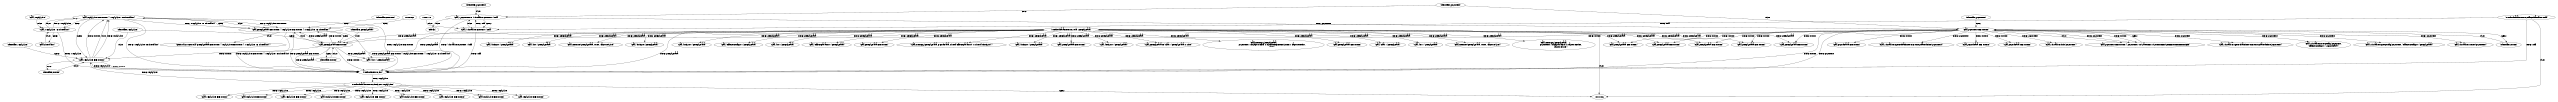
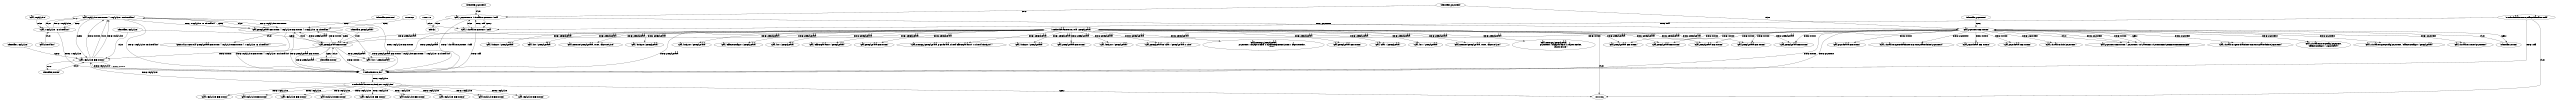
  digraph {
    n1 [label="(Call,replySize == NULL || *replySize != sizeof(int))"]
    n2 [label="(Call,replySize == NULL)"]
    n3 [label="(Call,*replySize != sizeof(int))"]
    n4 [label="(Call,pReplyData == NULL || replySize == NULL || *replySize != sizeof(int))"]
    n5 [label="(MethodReturn,int)"]
    n6 [label="(Identifier,NULL)"]
    n7 [label="(Call,sizeof(int))"]
    n8 [label="(Call,pReplyData == NULL)"]
    n9 [label="(ControlStructure,if (pReplyData == NULL || replySize == NULL || *replySize != sizeof(int)))"]
    n10 [label="(MethodParameterIn,uint32_t *replySize)"]
    n11 [label="(Call,replySize == NULL)"]
    n12 [label="(Call,replySize == NULL)"]
    n13 [label="(Call,replySize == NULL)"]
    n14 [label="(Call,replySize == NULL)"]
    n15 [label="(Call,replySize == NULL)"]
    n16 [label="(Call,replySize == NULL)"]
    n17 [label="(Call,replySize == NULL)"]
    n18 [label="(Call,replySize == NULL)"]
    n19 [label="(Call,replySize == NULL)"]
    1000106
    n21 [label="(Call,(int *) pReplyData)"]
    n22 [label="(Identifier,NULL)"]
    n23 [label="(MethodParameterIn,void *pReplyData)"]
    n24 [label="(Call,(int32_t *)pReplyData)"]
    n25 [label="(Call,(int *)pReplyData)"]
    n26 [label="(Call,pReplyData == NULL)"]
    n27 [label="(Call,memset(pReplyData, 0x80, captureSize))"]
    n28 [label="(Call,pReplyData == NULL)"]
    n29 [label="(Call,(int32_t*)pReplyData)"]
    n30 [label="(Call,(int32_t *)pReplyData)"]
    n31 [label="(Call,(effect_config_t *)pReplyData)"]
    n32 [label="(Call,pReplyData == NULL)"]
    n33 [label="(Call,(int *)pReplyData)"]
    n34 [label="(Call,(effect_param_t *)pReplyData)"]
    n35 [label="(Call,pReplyData == NULL)"]
    n36 [label="(Call,memcpy(pReplyData, pCmdData, sizeof(effect_param_t) + sizeof(uint32_t)))"]
    n37 [label="(Call,pReplyData == NULL)"]
    n38 [label="(Call,(int32_t *)pReplyData)"]
    n39 [label="(Call,pReplyData == NULL)"]
    n40 [label="(Call,(int32_t *)pReplyData)"]
    n41 [label="(Call,pReplyData = (char *)pReplyData + size)"]
    n42 [label="(Call,memcpy(pReplyData,\n                           pContext->mCaptureBuf + CAPTURE_BUF_SIZE + capturePoint,\n                           size))"]
    n43 [label="(Call,pReplyData == NULL)"]
    n44 [label="(Call,pReplyData == NULL)"]
    n45 [label="(Call,(char *)pReplyData)"]
    n46 [label="(Call,(int *) pReplyData)"]
    n47 [label="(Call,memset(pReplyData, 0x80, captureSize))"]
    n48 [label="(Call,memcpy(pReplyData,\n                       pContext->mCaptureBuf + capturePoint,\n                       captureSize))"]
    n49 [label="(Call,pContext == NULL)"]
    n50 [label="(Call,Visualizer_getConfig(pContext, (effect_config_t *)pReplyData))"]
    n51 [label="(Call,Visualizer_reset(pContext))"]
    n52 [label="(Identifier,NULL)"]
    n53 [label="(Call,pCmdData == NULL)"]
    n54 [label="(Call,Visualizer_getDeltaTimeMsFromUpdatedTime(pContext))"]
    n55 [label="(Call,pCmdData == NULL)"]
    n56 [label="(Call,pCmdData == NULL)"]
    n57 [label="(Call,Visualizer_init(pContext))"]
    n58 [label="(Call,pContext == NULL || pContext->mState == VISUALIZER_STATE_UNINITIALIZED)"]
    n59 [label="(Call,Visualizer_getDeltaTimeMsFromUpdatedTime(pContext))"]
    n60 [label="(Call,Visualizer_setConfig(pContext,\n (effect_config_t *) pCmdData))"]
    n61 [label="(Call,* pContext = (VisualizerContext *)self)"]
    n62 [label="(Call,(VisualizerContext *)self)"]
    n63 [label="(Block,)"]
    n64 [label="(MethodParameterIn,effect_handle_t self)"]
    n65 [label="(Call,*replySize)"]
    n66 [label="(Identifier,pReplyData)"]
    n67 [label="(Identifier,pContext)"]
    n68 [label="(Identifier,replySize)"]
    n69 [label="(Identifier,pContext)"]
    n70 [label="(Identifier,EINVAL)"]
    n71 [label="(Identifier,replySize)"]
    n72 [label="(Identifier,pContext)"]
    1000118
    1000160
    n1 -> n2 [label="CFG: "]
    n1 -> n3 [label="CFG: "]
    n1 -> n4 [label="AST: "]
    n1 -> n4 [label="DDG: replySize == NULL"]
    n1 -> n4 [label="DDG: *replySize != sizeof(int)"]
    n1 -> n5 [label="DDG: *replySize != sizeof(int)"]
    n1 -> n5 [label="DDG: replySize == NULL"]
    n2 -> n1 [label="AST: "]
    n2 -> n1 [label="DDG: replySize"]
    n2 -> n1 [label="DDG: NULL"]
    n2 -> n5 [label="DDG: replySize"]
    n2 -> n5 [label="DDG: NULL"]
    n2 -> n6 [label="CFG: "]
    n3 -> n1 [label="AST: "]
    n3 -> n1 [label="DDG: *replySize"]
    n3 -> n5 [label="DDG: *replySize"]
-   n3 -> n7 [label="CFG: "]
    n4 -> n1 [label="CFG: "]
    n4 -> n5 [label="DDG: pReplyData == NULL"]
    n4 -> n5 [label="DDG: pReplyData == NULL || replySize == NULL || *replySize != sizeof(int)"]
    n4 -> n5 [label="DDG: replySize == NULL || *replySize != sizeof(int)"]
    n4 -> n8 [label="CFG: "]
    n4 -> n9 [label="AST: "]
    n5 -> n10 [label="DDG: replySize"]
    n6 -> n2 [label="AST: "]
    n7 -> n3 [label="AST: "]
    n8 -> n2 [label="DDG: NULL"]
    n8 -> n4 [label="AST: "]
    n8 -> n4 [label="DDG: pReplyData"]
    n8 -> n4 [label="DDG: NULL"]
    n8 -> n5 [label="DDG: pReplyData"]
    n8 -> n5 [label="DDG: NULL"]
    n8 -> n21 [label="DDG: pReplyData"]
    n8 -> n22 [label="CFG: "]
    n10 -> n2 [label="DDG: replySize"]
    n10 -> n11 [label="DDG: replySize"]
    n10 -> n12 [label="DDG: replySize"]
    n10 -> n13 [label="DDG: replySize"]
    n10 -> n14 [label="DDG: replySize"]
    n10 -> n15 [label="DDG: replySize"]
    n10 -> n16 [label="DDG: replySize"]
    n10 -> n17 [label="DDG: replySize"]
    n10 -> n18 [label="DDG: replySize"]
    n10 -> n19 [label="DDG: replySize"]
    n10 -> 1000106 [label="CFG: "]
    n22 -> n8 [label="AST: "]
    n23 -> n5 [label="DDG: pReplyData"]
    n23 -> n8 [label="DDG: pReplyData"]
    n23 -> 1000106 [label="AST: "]
    n23 -> n21 [label="DDG: pReplyData"]
    n23 -> n24 [label="DDG: pReplyData"]
    n23 -> n25 [label="DDG: pReplyData"]
    n23 -> n26 [label="DDG: pReplyData"]
    n23 -> n27 [label="DDG: pReplyData"]
    n23 -> n28 [label="DDG: pReplyData"]
    n23 -> n29 [label="DDG: pReplyData"]
    n23 -> n30 [label="DDG: pReplyData"]
    n23 -> n31 [label="DDG: pReplyData"]
    n23 -> n32 [label="DDG: pReplyData"]
    n23 -> n33 [label="DDG: pReplyData"]
    n23 -> n34 [label="DDG: pReplyData"]
    n23 -> n35 [label="DDG: pReplyData"]
    n23 -> n36 [label="DDG: pReplyData"]
    n23 -> n37 [label="DDG: pReplyData"]
    n23 -> n38 [label="DDG: pReplyData"]
    n23 -> n39 [label="DDG: pReplyData"]
    n23 -> n40 [label="DDG: pReplyData"]
-   n23 -> n41 [label="DDG: pReplyData"]
+   n23 -> n41 [label="NULL: pReplyData"]
    n23 -> n42 [label="DDG: pReplyData"]
    n23 -> n43 [label="DDG: pReplyData"]
    n23 -> n44 [label="DDG: pReplyData"]
    n23 -> n45 [label="DDG: pReplyData"]
    n23 -> n46 [label="DDG: pReplyData"]
    n23 -> n47 [label="DDG: pReplyData"]
    n23 -> n48 [label="DDG: pReplyData"]
    n49 -> n5 [label="DDG: NULL"]
    n49 -> n5 [label="DDG: pContext"]
    n49 -> n8 [label="DDG: NULL"]
    n49 -> n26 [label="DDG: NULL"]
    n49 -> n28 [label="DDG: NULL"]
    n49 -> n32 [label="DDG: NULL"]
    n49 -> n37 [label="DDG: NULL"]
    n49 -> n43 [label="DDG: NULL"]
    n49 -> n50 [label="DDG: pContext"]
    n49 -> n51 [label="DDG: pContext"]
    n49 -> n52 [label="CFG: "]
    n49 -> n53 [label="DDG: NULL"]
    n49 -> n54 [label="DDG: pContext"]
    n49 -> n55 [label="DDG: NULL"]
    n49 -> n56 [label="DDG: NULL"]
    n49 -> n57 [label="DDG: pContext"]
    n49 -> n58 [label="AST: "]
    n49 -> n58 [label="DDG: pContext"]
    n49 -> n58 [label="DDG: NULL"]
    n49 -> n59 [label="DDG: pContext"]
    n49 -> n60 [label="DDG: pContext"]
    n52 -> n49 [label="AST: "]
    n58 -> n49 [label="CFG: "]
    n61 -> n5 [label="DDG: (VisualizerContext *)self"]
    n61 -> n49 [label="DDG: pContext"]
    n61 -> n62 [label="CFG: "]
    n61 -> n63 [label="AST: "]
    n62 -> n5 [label="DDG: self"]
    n62 -> n61 [label="AST: "]
    n62 -> n61 [label="DDG: self"]
    n64 -> n5 [label="DDG: self"]
    n64 -> 1000106 [label="AST: "]
    n64 -> n62 [label="DDG: self"]
    n65 -> n3 [label="AST: "]
    n66 -> n8 [label="AST: "]
    n67 -> n49 [label="AST: "]
    n67 -> n61 [label="CFG: "]
    n68 -> n2 [label="CFG: "]
    n69 -> n61 [label="AST: "]
    n70 -> n4 [label="CFG: "]
    n71 -> n2 [label="AST: "]
    n71 -> n8 [label="CFG: "]
    n72 -> n49 [label="CFG: "]
    1000118 -> n62 [label="AST: "]
    1000160 -> n4 [label="CFG: "]
  }
